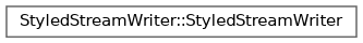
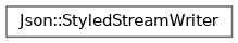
  digraph {
    rankdir=LR
-   n1 [color=grey40 fillcolor=white fontname=Helvetica fontsize=10 height=0.2 label="StyledStreamWriter::StyledStreamWriter" shape=box style=filled width=0.4]
+   n1 [color=grey40 fillcolor=white fontname=Helvetica fontsize=10 height=0.2 label="Json::StyledStreamWriter" shape=box style=filled width=0.4]
  }
